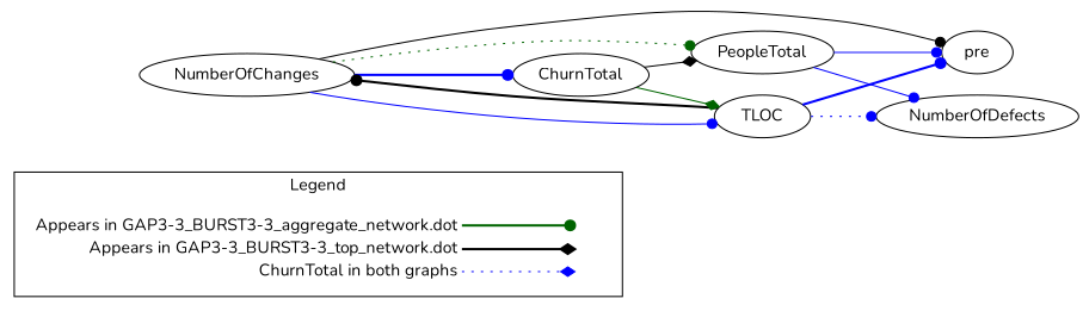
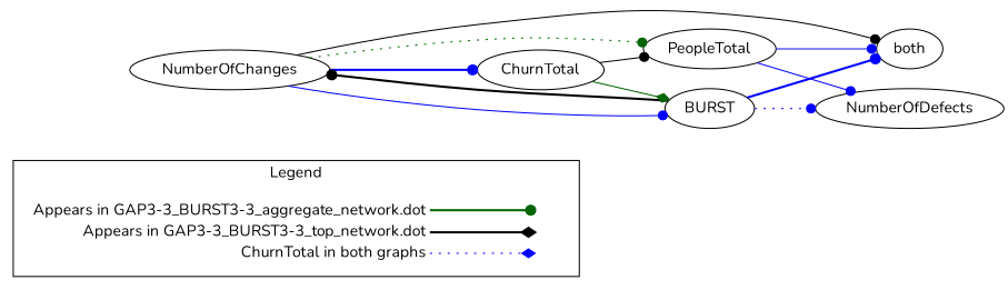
  digraph {
    fontname=Nunito
    rankdir=LR
    node [fontname=Nunito]
    edge [arrowhead=dot color=blue fontname=Nunito style=solid]
    n1 [label=<<table border="0" cellpadding="2" cellspacing="0" cellborder="0">       <tr><td align="right" port="i1">Appears in GAP3-3_BURST3-3_aggregate_network.dot</td></tr>       <tr><td align="right" port="i2">Appears in GAP3-3_BURST3-3_top_network.dot</td></tr>       <tr><td align="right" port="i3">ChurnTotal in both graphs</td></tr>       </table>> shape=plaintext]
    n2 [label=<<table border="0" cellpadding="2" cellspacing="0" cellborder="0">       <tr><td port="i1">&nbsp;</td></tr>       <tr><td port="i2">&nbsp;</td></tr>       <tr><td port="i3">&nbsp;</td></tr>       </table>> shape=plaintext]
    NumberOfChanges
-   TLOC
+   TLOC [label=BURST]
    ChurnTotal
    PeopleTotal
-   pre
+   pre [label=both]
    NumberOfDefects
    subgraph cluster_1 {
      label=Legend
      n1
      n2
    }
    n1 -> n2 [color=darkgreen headport="i1:w" style=bold tailport="i1:e"]
    n1 -> n2 [arrowhead=diamond color=black headport="i2:w" style=bold tailport="i2:e"]
    n1 -> n2 [arrowhead=diamond headport="i3:w" style=dotted tailport="i3:e"]
    NumberOfChanges -> TLOC
    NumberOfChanges -> ChurnTotal [style=bold]
    NumberOfChanges -> PeopleTotal [color=darkgreen style=dotted]
    NumberOfChanges -> pre [color=black]
    TLOC -> NumberOfChanges [color=black style=bold]
    TLOC -> pre [style=bold]
    TLOC -> NumberOfDefects [style=dotted]
    ChurnTotal -> TLOC [arrowhead=diamond color=darkgreen]
-   ChurnTotal -> PeopleTotal [arrowhead=diamond color=black]
+   ChurnTotal -> PeopleTotal [color=black]
    PeopleTotal -> pre
    PeopleTotal -> NumberOfDefects
  }
